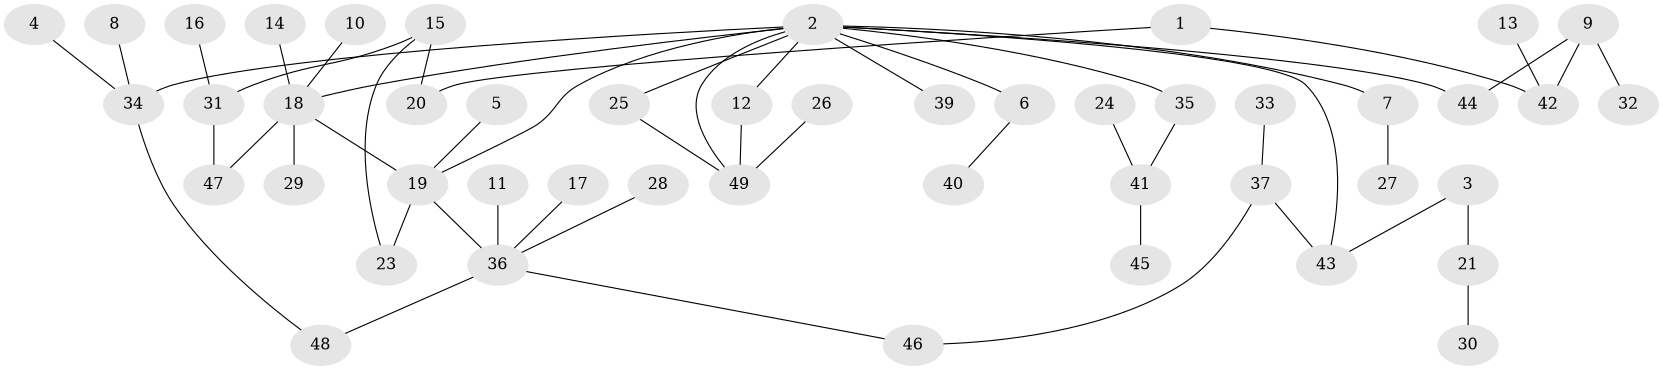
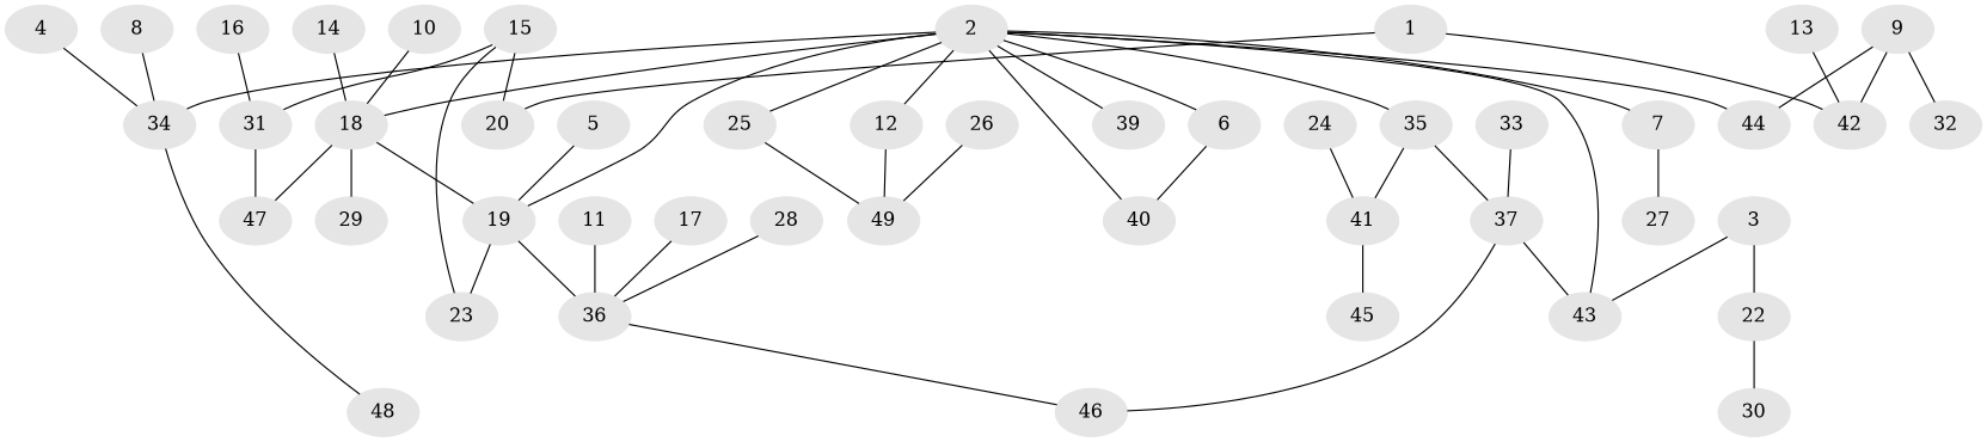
  graph {
    node [color=gray90 style=filled]
    edge [weight=1.0]
    1
    20
    42
    2
    6
    7
    12
    18
    25
    34
    35
    39
    40
    43
    44
    19
    27
    49
    29
    47
    48
    41
    37
    3
-   21
+   21 [label=22]
    30
    4
    5
    36
    23
    8
    9
    32
    10
    11
    46
    13
    14
    15
    31
    16
    17
    45
    24
    26
    28
    33
    1 -- 20
    1 -- 42
    2 -- 6
    2 -- 7
    2 -- 12
    2 -- 18
    2 -- 25 [weight=2.0]
    2 -- 34
    2 -- 35
    2 -- 39
-   2 -- 49
+   2 -- 40
    2 -- 43
    2 -- 44
    2 -- 19
    6 -- 40
    7 -- 27
    12 -- 49
    18 -- 19
    18 -- 29
    18 -- 47
    25 -- 49
    34 -- 48
    35 -- 41
+   35 -- 37
    19 -- 36 [weight=2.0]
    19 -- 23
    41 -- 45
    37 -- 43
    37 -- 46
    3 -- 43
    3 -- 21
    21 -- 30
    4 -- 34
    5 -- 19
-   36 -- 48
    36 -- 46
    8 -- 34
    9 -- 42
    9 -- 44
    9 -- 32
    10 -- 18
    11 -- 36
    13 -- 42
    14 -- 18
    15 -- 20
    15 -- 23
    15 -- 31
    31 -- 47
    16 -- 31
    17 -- 36
    24 -- 41
    26 -- 49
    28 -- 36
    33 -- 37
  }
